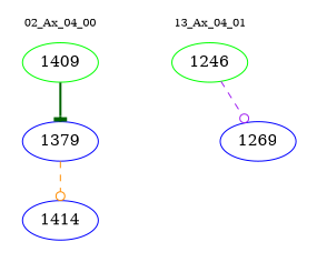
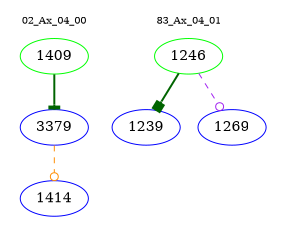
  digraph {
    node [color=blue]
    edge [arrowhead=odot color=darkgreen style=bold]
    n1 [color=green label=1409]
-   n2 [label=1379]
+   n2 [label=3379]
    n3 [label=1414]
    n4 [color=green label=1246]
+   n5 [label=1239]
    n6 [label=1269]
    subgraph cluster_1 {
      color=white
      fontsize=10
      label="02_Ax_04_00"
      n1
      n2
      n3
    }
    subgraph cluster_2 {
      color=white
      fontsize=10
-     label="13_Ax_04_01"
+     label="83_Ax_04_01"
      n4
+     n5
      n6
    }
    n1 -> n2 [arrowhead=tee]
    n2 -> n3 [color=darkorange style=dashed]
+   n4 -> n5 [arrowhead=box]
    n4 -> n6 [color=purple style=dashed]
  }
